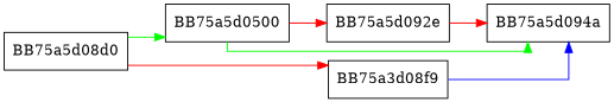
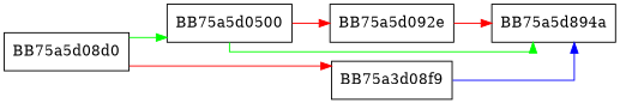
  digraph {
    rankdir=LR
    splines=ortho
    node [shape=box]
    edge [color=red]
    n1 [label=BB75a5d0500]
    BB75a5d08d0
    n3 [label=BB75a3d08f9]
-   BB75a5d094a
+   BB75a5d094a [label=BB75a5d894a]
    BB75a5d092e
    n1 -> BB75a5d094a [color=green]
    n1 -> BB75a5d092e
    BB75a5d08d0 -> n1 [color=green]
    BB75a5d08d0 -> n3
    n3 -> BB75a5d094a [color=blue]
    BB75a5d092e -> BB75a5d094a
  }
